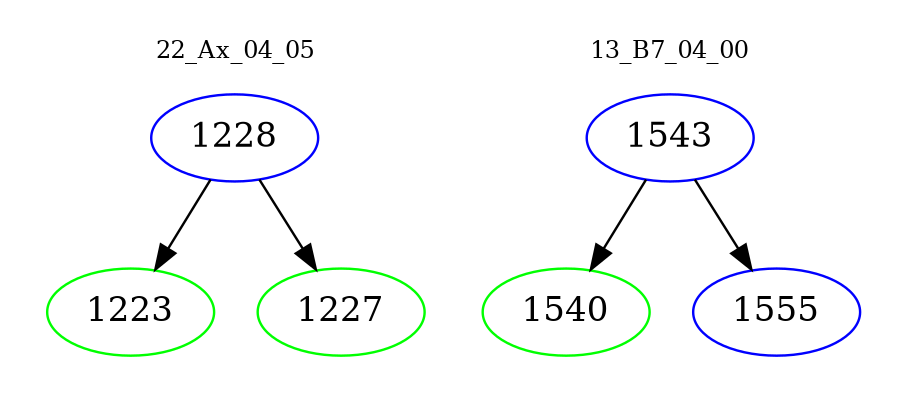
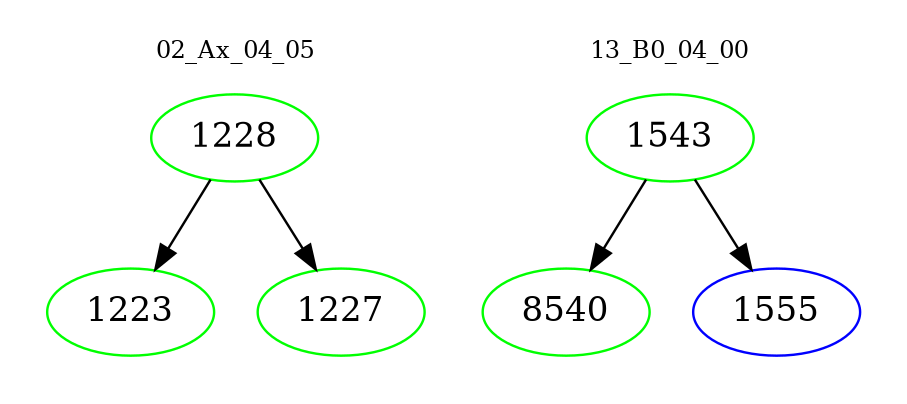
  digraph {
    node [color=blue]
    edge [color=black]
-   n1 [label=1228]
+   n1 [color=green label=1228]
    n2 [color=green label=1223]
    n3 [color=green label=1227]
-   n4 [label=1543]
-   n5 [color=green label=1540]
+   n4 [color=green label=1543]
+   n5 [color=green label=8540]
    n6 [label=1555]
    subgraph cluster_1 {
      color=white
      fontsize=10
-     label="22_Ax_04_05"
+     label="02_Ax_04_05"
      n1
      n2
      n3
    }
    subgraph cluster_2 {
      color=white
      fontsize=10
-     label="13_B7_04_00"
+     label="13_B0_04_00"
      n4
      n5
      n6
    }
    n1 -> n2
    n1 -> n3
    n4 -> n5
    n4 -> n6
  }
